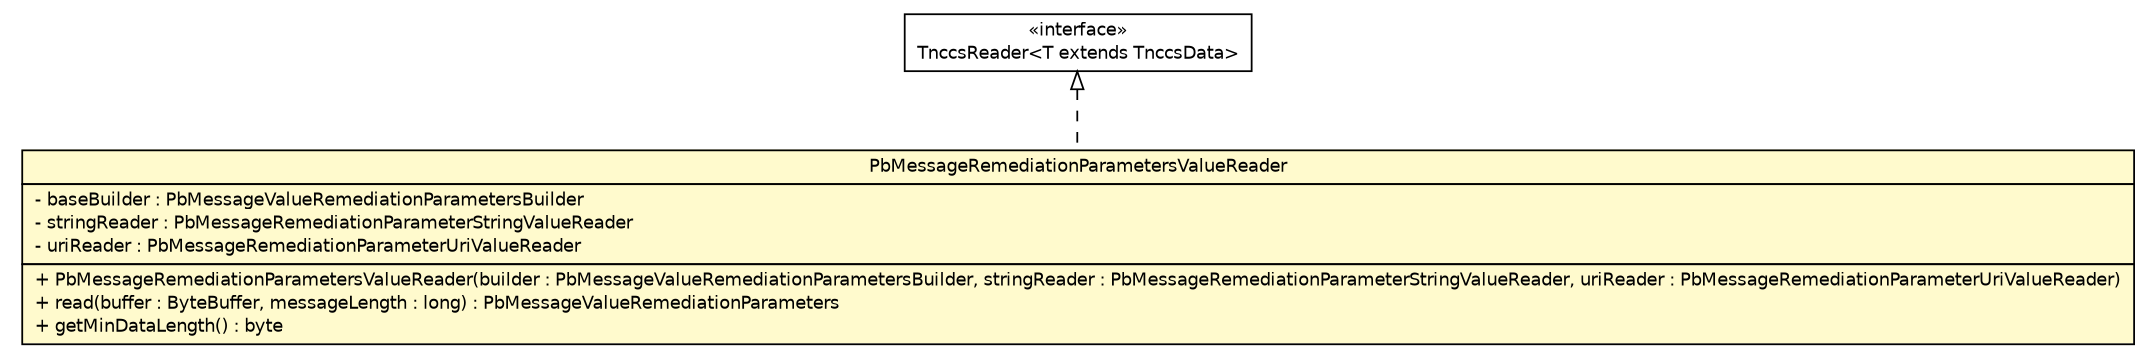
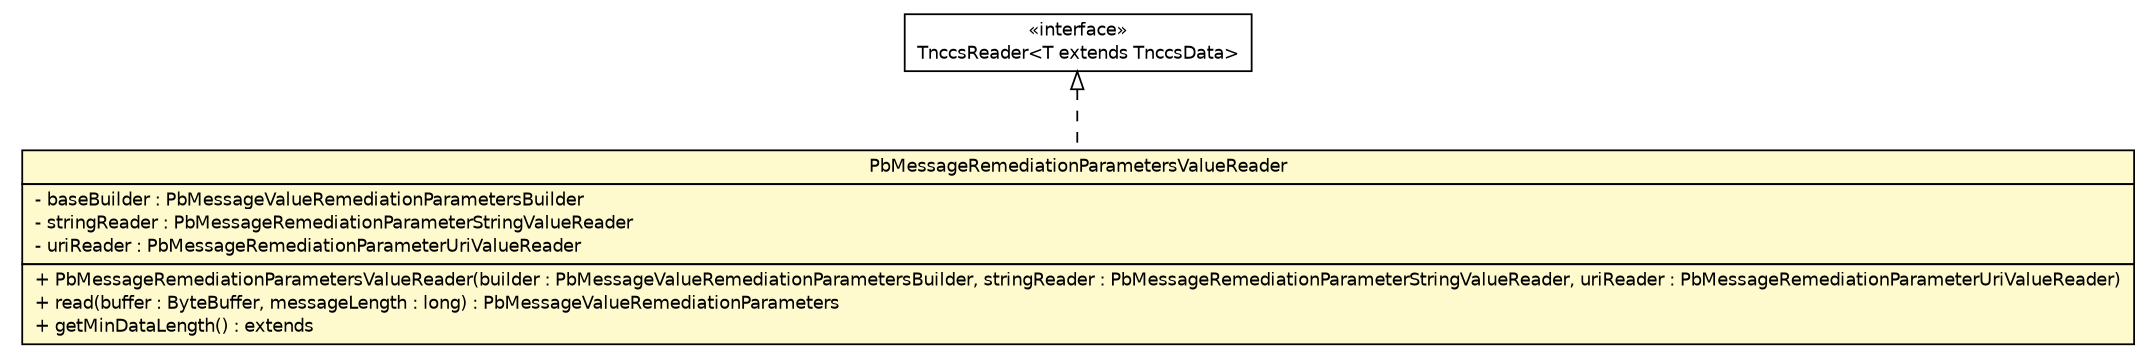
  digraph {
    nodesep=0.25
    ranksep=0.5
    node [fontcolor=black fontname=Helvetica fontsize=10.0 shape=plaintext]
    n1 [label=<<table title="de.hsbremen.tc.tnc.message.tnccs.serialize.bytebuffer.TnccsReader" border="0" cellborder="1" cellspacing="0" cellpadding="2" port="p" href="../../../../../../../de/hsbremen/tc/tnc/message/tnccs/serialize/bytebuffer/TnccsReader.html"> 		<tr><td><table border="0" cellspacing="0" cellpadding="1"> <tr><td align="center" balign="center"> &#171;interface&#187; </td></tr> <tr><td align="center" balign="center"> TnccsReader&lt;T extends TnccsData&gt; </td></tr> 		</table></td></tr> 		</table>>]
-   n2 [label=<<table title="org.ietf.nea.pb.serialize.reader.bytebuffer.PbMessageRemediationParametersValueReader" border="0" cellborder="1" cellspacing="0" cellpadding="2" port="p" bgcolor="lemonChiffon" href="./PbMessageRemediationParametersValueReader.html"> 		<tr><td><table border="0" cellspacing="0" cellpadding="1"> <tr><td align="center" balign="center"> PbMessageRemediationParametersValueReader </td></tr> 		</table></td></tr> 		<tr><td><table border="0" cellspacing="0" cellpadding="1"> <tr><td align="left" balign="left"> - baseBuilder : PbMessageValueRemediationParametersBuilder </td></tr> <tr><td align="left" balign="left"> - stringReader : PbMessageRemediationParameterStringValueReader </td></tr> <tr><td align="left" balign="left"> - uriReader : PbMessageRemediationParameterUriValueReader </td></tr> 		</table></td></tr> 		<tr><td><table border="0" cellspacing="0" cellpadding="1"> <tr><td align="left" balign="left"> + PbMessageRemediationParametersValueReader(builder : PbMessageValueRemediationParametersBuilder, stringReader : PbMessageRemediationParameterStringValueReader, uriReader : PbMessageRemediationParameterUriValueReader) </td></tr> <tr><td align="left" balign="left"> + read(buffer : ByteBuffer, messageLength : long) : PbMessageValueRemediationParameters </td></tr> <tr><td align="left" balign="left"> + getMinDataLength() : byte </td></tr> 		</table></td></tr> 		</table>>]
+   n2 [label=<<table title="org.ietf.nea.pb.serialize.reader.bytebuffer.PbMessageRemediationParametersValueReader" border="0" cellborder="1" cellspacing="0" cellpadding="2" port="p" bgcolor="lemonChiffon" href="./PbMessageRemediationParametersValueReader.html"> 		<tr><td><table border="0" cellspacing="0" cellpadding="1"> <tr><td align="center" balign="center"> PbMessageRemediationParametersValueReader </td></tr> 		</table></td></tr> 		<tr><td><table border="0" cellspacing="0" cellpadding="1"> <tr><td align="left" balign="left"> - baseBuilder : PbMessageValueRemediationParametersBuilder </td></tr> <tr><td align="left" balign="left"> - stringReader : PbMessageRemediationParameterStringValueReader </td></tr> <tr><td align="left" balign="left"> - uriReader : PbMessageRemediationParameterUriValueReader </td></tr> 		</table></td></tr> 		<tr><td><table border="0" cellspacing="0" cellpadding="1"> <tr><td align="left" balign="left"> + PbMessageRemediationParametersValueReader(builder : PbMessageValueRemediationParametersBuilder, stringReader : PbMessageRemediationParameterStringValueReader, uriReader : PbMessageRemediationParameterUriValueReader) </td></tr> <tr><td align="left" balign="left"> + read(buffer : ByteBuffer, messageLength : long) : PbMessageValueRemediationParameters </td></tr> <tr><td align="left" balign="left"> + getMinDataLength() : extends </td></tr> 		</table></td></tr> 		</table>>]
    n1 -> n2 [arrowtail=empty dir=back fontname=Helvetica fontsize=10 headport=p labelfontname=Helvetica labelfontsize=10 style=dashed tailport=p]
  }
